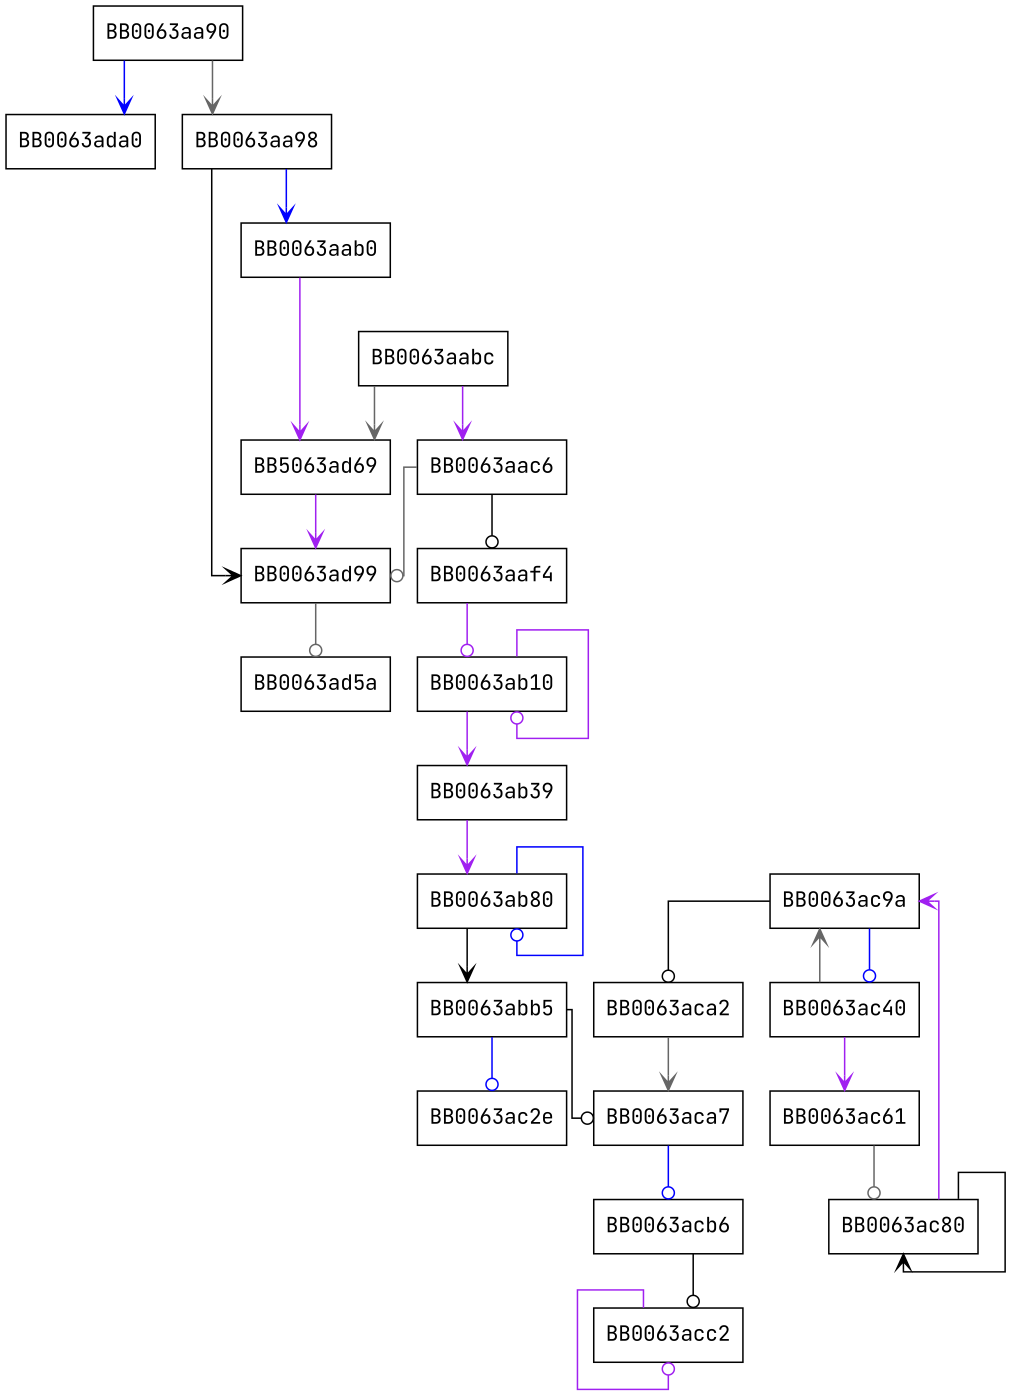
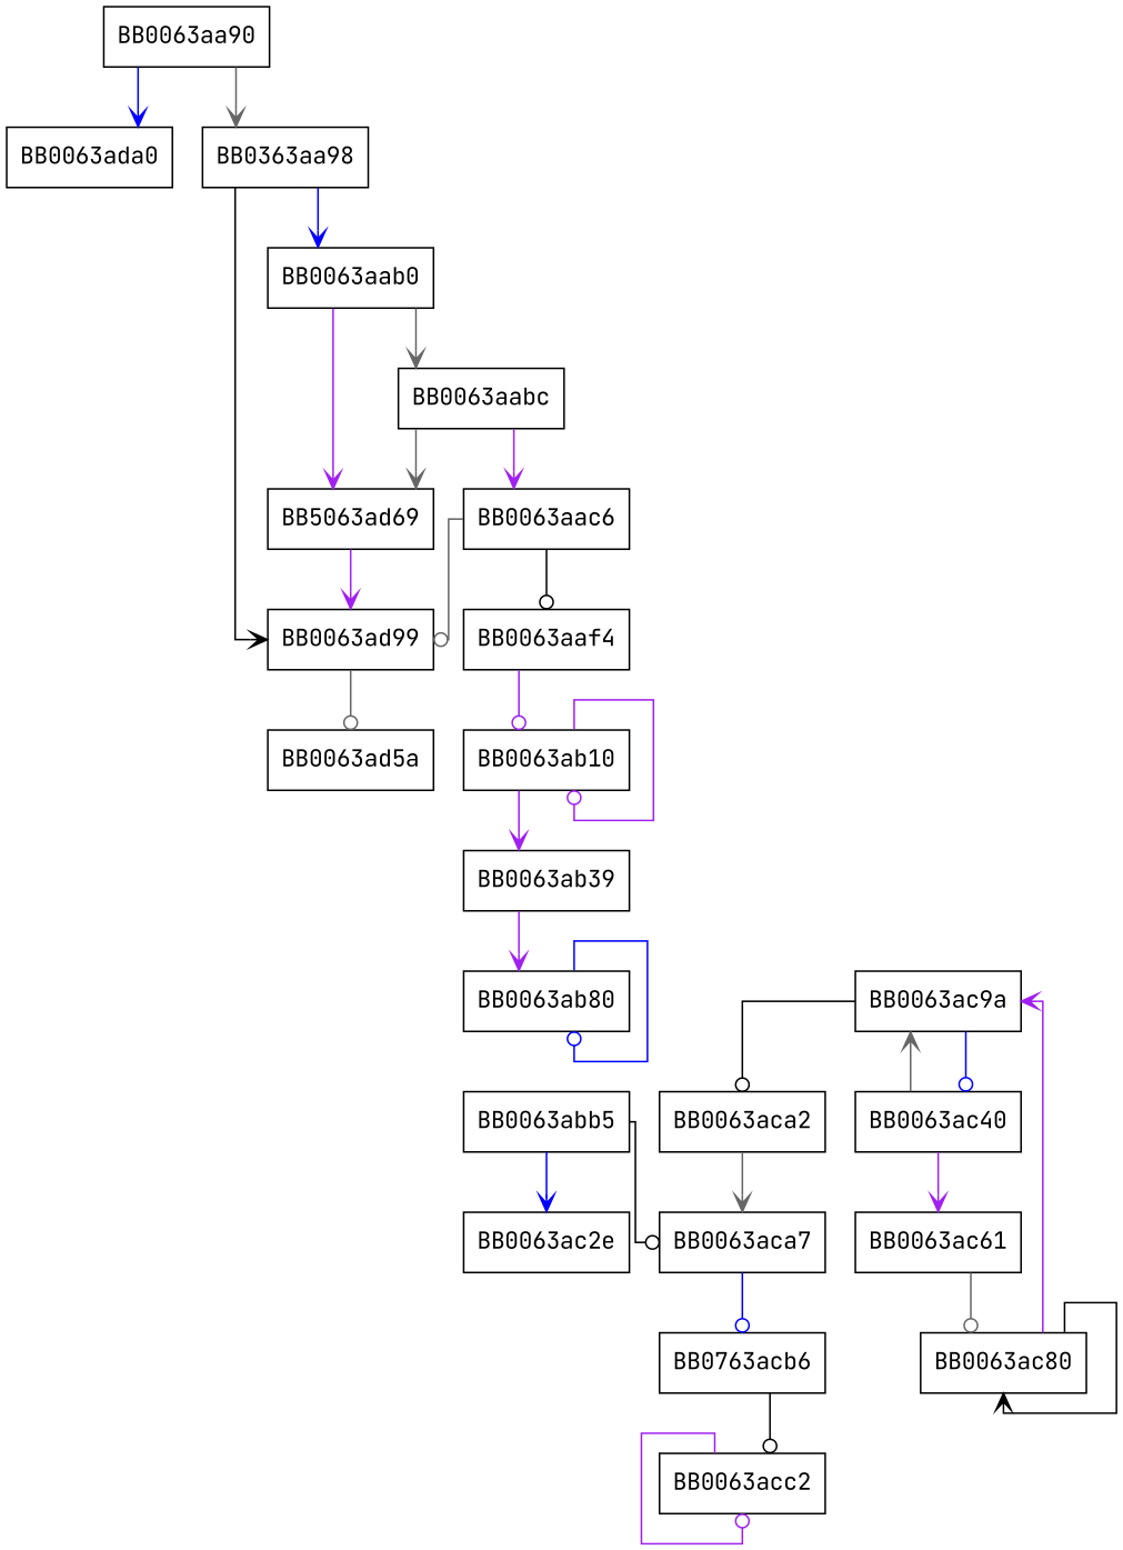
  digraph {
    fontname="JetBrains Mono"
    splines=ortho
    node [fontname="JetBrains Mono" shape=box]
    edge [arrowhead=vee color=purple fontname="JetBrains Mono"]
    BB0063aa90
    BB0063ada0
-   BB0063aa98
+   BB0063aa98 [label=BB0363aa98]
    BB0063ad99
    BB0063aab0
    BB0063ad5a
    n7 [label=BB5063ad69]
    BB0063aabc
    BB0063aac6
    BB0063aaf4
    BB0063ab10
    BB0063ab39
    BB0063ab80
    BB0063abb5
    BB0063aca7
    BB0063ac2e
-   BB0063acb6
+   BB0063acb6 [label=BB0763acb6]
    n18 [label=BB0063acc2]
    BB0063ac40
    BB0063ac9a
    BB0063ac61
    BB0063aca2
    BB0063ac80
    BB0063aa90 -> BB0063ada0 [color=blue]
    BB0063aa90 -> BB0063aa98 [color=gray40]
    BB0063aa98 -> BB0063ad99 [color=black]
    BB0063aa98 -> BB0063aab0 [color=blue]
    BB0063ad99 -> BB0063ad5a [arrowhead=odot color=gray40]
    BB0063aab0 -> n7
+   BB0063aab0 -> BB0063aabc [color=gray40]
    n7 -> BB0063ad99
    BB0063aabc -> n7 [color=gray40]
    BB0063aabc -> BB0063aac6
    BB0063aac6 -> BB0063ad99 [arrowhead=odot color=gray40]
    BB0063aac6 -> BB0063aaf4 [arrowhead=odot color=black]
    BB0063aaf4 -> BB0063ab10 [arrowhead=odot]
    BB0063ab10 -> BB0063ab10 [arrowhead=odot]
    BB0063ab10 -> BB0063ab39
    BB0063ab39 -> BB0063ab80
    BB0063ab80 -> BB0063ab80 [arrowhead=odot color=blue]
-   BB0063ab80 -> BB0063abb5 [color=black]
    BB0063abb5 -> BB0063aca7 [arrowhead=odot color=black]
-   BB0063abb5 -> BB0063ac2e [arrowhead=odot color=blue]
+   BB0063abb5 -> BB0063ac2e [color=blue]
    BB0063aca7 -> BB0063acb6 [arrowhead=odot color=blue]
    BB0063acb6 -> n18 [arrowhead=odot color=black]
    n18 -> n18 [arrowhead=odot]
    BB0063ac40 -> BB0063ac9a [color=gray40]
    BB0063ac40 -> BB0063ac61
    BB0063ac9a -> BB0063ac40 [arrowhead=odot color=blue]
    BB0063ac9a -> BB0063aca2 [arrowhead=odot color=black]
    BB0063ac61 -> BB0063ac80 [arrowhead=odot color=gray40]
    BB0063aca2 -> BB0063aca7 [color=gray40]
    BB0063ac80 -> BB0063ac9a
    BB0063ac80 -> BB0063ac80 [color=black]
  }
